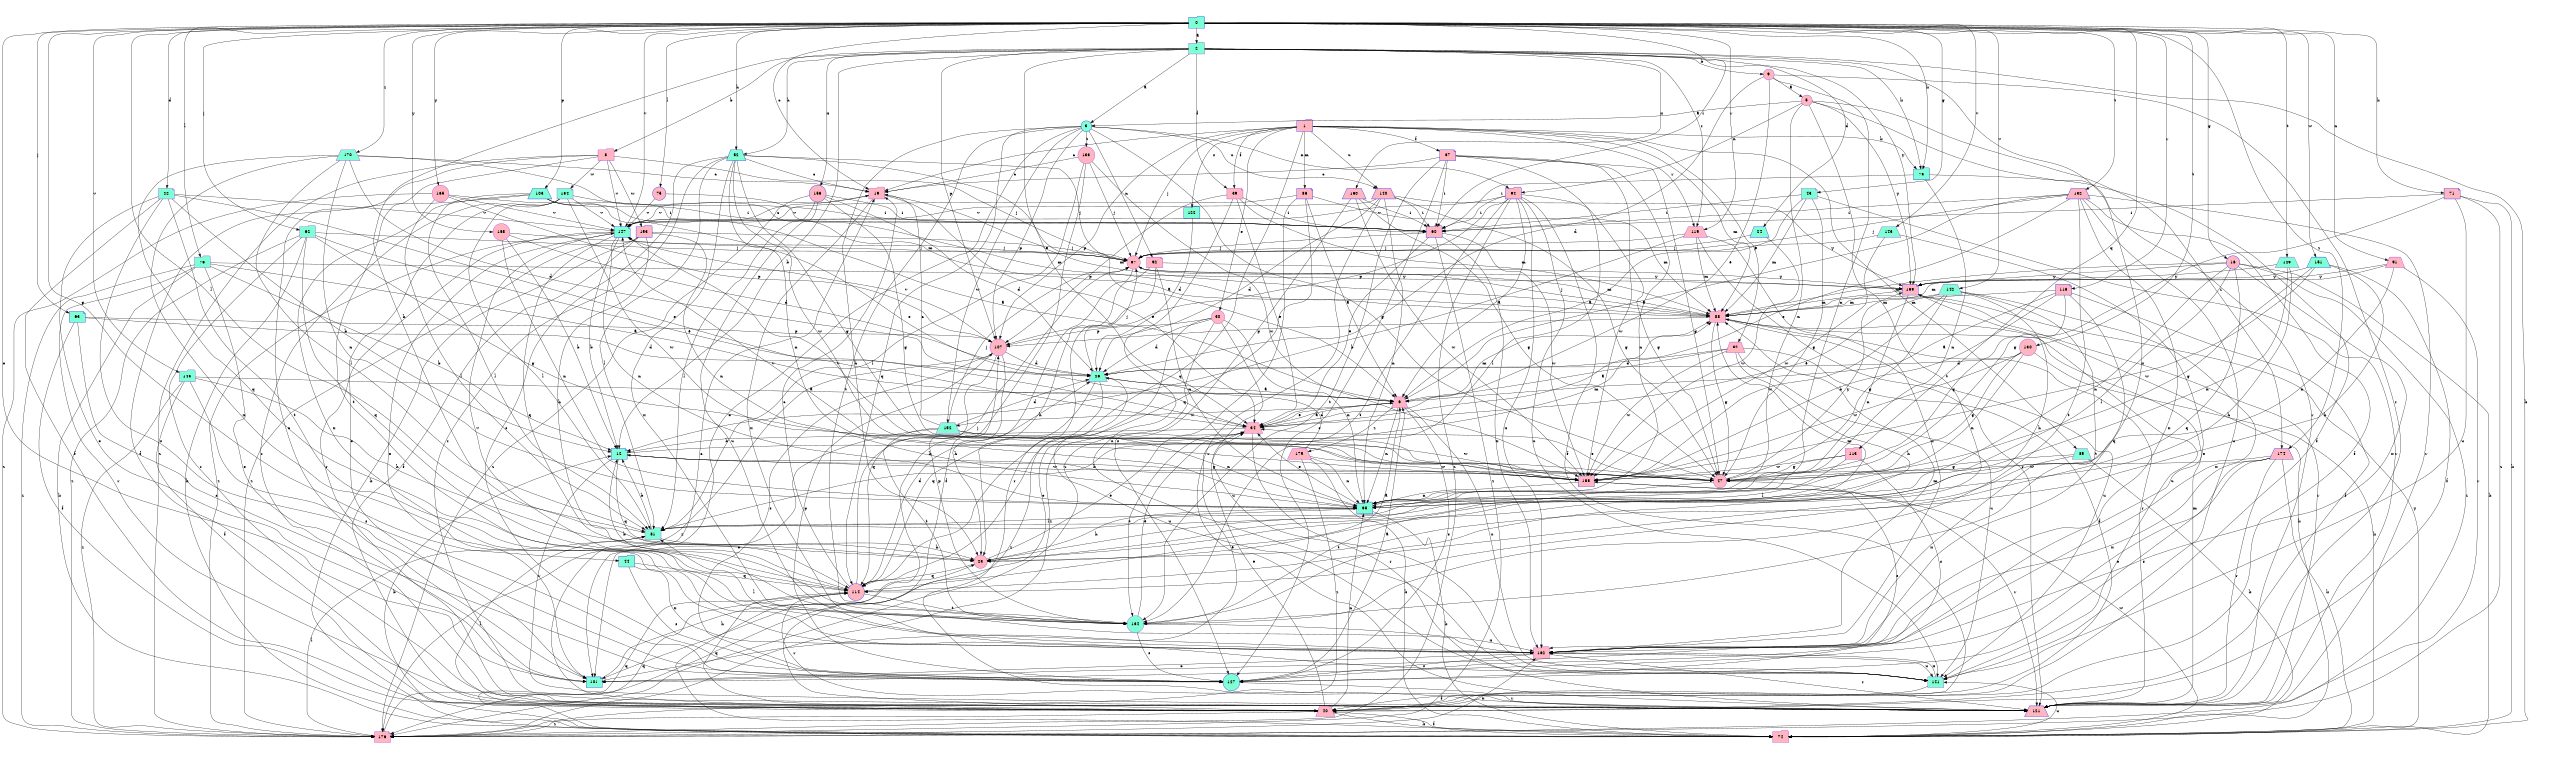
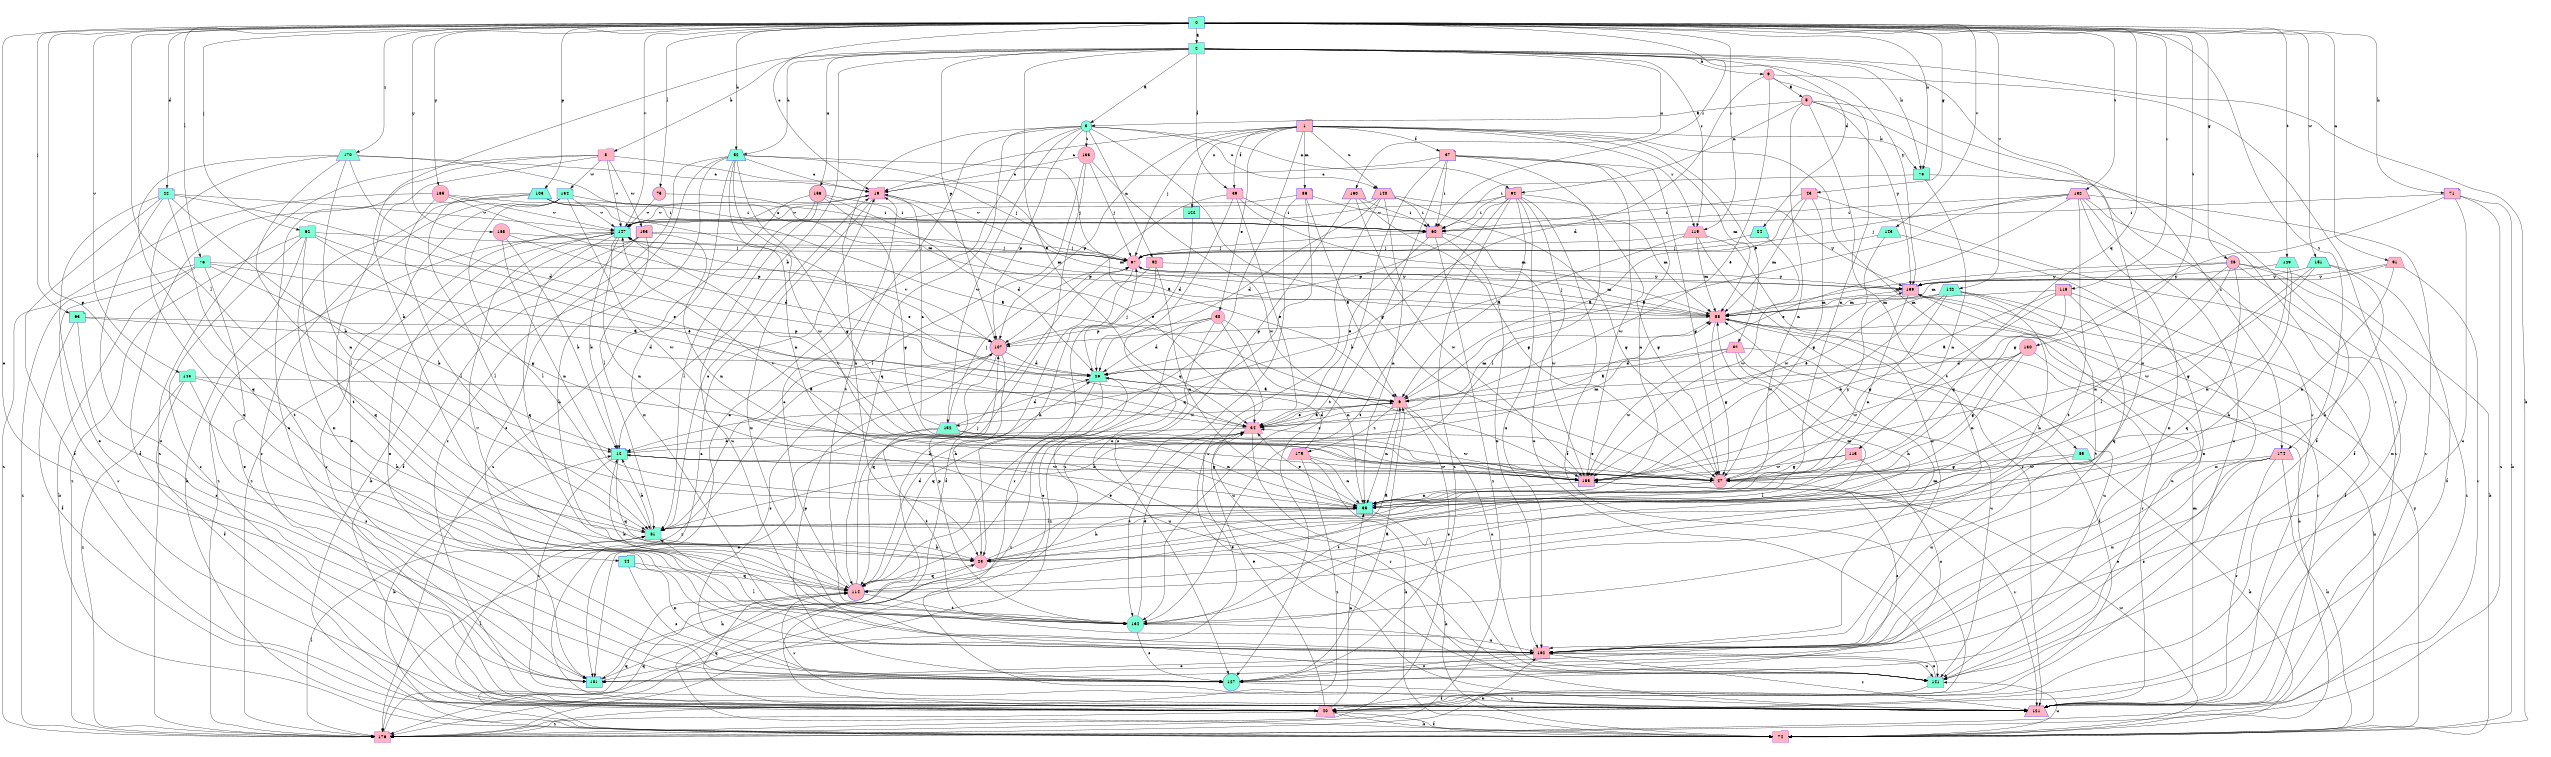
  strict digraph {
    node [color=purple fillcolor=lightpink shape=trapezium style=filled]
    0 [color=blue fillcolor=aquamarine shape=folder]
    2 [fillcolor=aquamarine shape=folder]
    19 [shape=folder]
    22 [fillcolor=aquamarine shape=note]
-   43 [fillcolor=aquamarine shape=note]
+   43 [shape=note]
    44 [color=blue fillcolor=aquamarine shape=folder]
-   46 [color=blue shape=circle label=16]
+   46 [color=blue shape=circle]
    52 [color=blue fillcolor=aquamarine]
    60 [color=blue shape=folder]
    62 [fillcolor=aquamarine shape=folder]
    63 [color=blue fillcolor=aquamarine shape=note]
    71 [color=blue shape=note]
    73 [color=blue fillcolor=aquamarine shape=folder]
    75 [color=blue shape=circle]
    76 [fillcolor=aquamarine shape=folder]
    81 [fillcolor=aquamarine shape=folder]
    91
    101 [color=blue fillcolor=aquamarine shape=note]
    103 [color=blue fillcolor=aquamarine]
    113 [shape=folder]
    116 [color=blue shape=note]
    119
    129 [fillcolor=aquamarine]
    130 [shape=circle]
    132 [color=blue]
    142 [fillcolor=aquamarine]
    143 [fillcolor=aquamarine]
    145 [fillcolor=aquamarine shape=folder]
    147 [color=blue fillcolor=aquamarine shape=note]
    151 [color=blue fillcolor=aquamarine]
    165 [shape=circle]
    168 [shape=circle]
    170 [fillcolor=aquamarine]
    174 [color=blue]
    39 [shape=note]
-   107 [shape=circle]
+   107 [color=blue shape=circle]
    3 [color=blue fillcolor=aquamarine shape=circle]
    8 [shape=folder]
    9 [shape=circle]
    12 [color=blue fillcolor=aquamarine shape=note]
    24 [color=blue fillcolor=aquamarine]
    34
    n43 [label=23 shape=circle]
    74 [shape=folder]
    156 [color=blue shape=circle]
    160 [color=blue]
    162 [shape=folder]
    169 [color=blue shape=note]
    88 [shape=folder]
    134 [fillcolor=aquamarine shape=circle]
    127 [color=blue fillcolor=aquamarine shape=circle]
    40
    47 [shape=circle]
    121 [color=blue]
    6
    114 [color=blue shape=circle]
    95 [color=blue fillcolor=aquamarine shape=folder]
    176 [shape=note]
    67 [shape=circle]
    155 [color=blue shape=folder]
    26 [fillcolor=aquamarine]
    141 [fillcolor=aquamarine shape=note]
    1 [color=blue shape=folder]
    30 [shape=circle]
    32
    37 [color=blue shape=note]
    85 [fillcolor=aquamarine]
    86 [color=blue shape=note]
    122 [color=blue fillcolor=aquamarine shape=folder]
    140 [color=blue]
    92 [shape=note]
    94 [color=blue shape=folder]
    133 [shape=circle]
    152 [fillcolor=aquamarine]
    153 [color=blue shape=folder]
    154 [fillcolor=aquamarine shape=note]
-   5 [shape=circle]
+   5 [color=blue shape=circle]
    175
    0 -> 2 [label=a]
    0 -> 19 [label=c]
    0 -> 22 [label=d]
    0 -> 43 [label=g]
    0 -> 44 [label=g]
    0 -> 46 [label=g]
    0 -> 52 [label=h]
    0 -> 60 [label=i]
    0 -> 62 [label=j]
    0 -> 63 [label=j]
    0 -> 71 [label=k]
    0 -> 73 [label=k]
    0 -> 75 [label=l]
    0 -> 76 [label=l]
    0 -> 81 [label=l]
    0 -> 91 [label=n]
    0 -> 101 [label=o]
    0 -> 103 [label=p]
    0 -> 113 [label=q]
    0 -> 116 [label=r]
    0 -> 119 [label=r]
    0 -> 129 [label=t]
    0 -> 130 [label=t]
    0 -> 132 [label=t]
    0 -> 142 [label=v]
    0 -> 143 [label=v]
    0 -> 145 [label=v]
    0 -> 147 [label=v]
    0 -> 151 [label=w]
    0 -> 165 [label=y]
    0 -> 168 [label=y]
    0 -> 170 [label=z]
    0 -> 174 [label=z]
    2 -> 52 [label=h]
    2 -> 73 [label=k]
    2 -> 119 [label=r]
    2 -> 39 [label=f]
    2 -> 107 [label=p]
    2 -> 3 [label=a]
    2 -> 8 [label=b]
    2 -> 9 [label=b]
    2 -> 12 [label=b]
    2 -> 24 [label=d]
    2 -> 34 [label=e]
    2 -> n43 [label=h]
    2 -> 74 [label=k]
    2 -> 156 [label=x]
    2 -> 160 [label=x]
    2 -> 162 [label=x]
    2 -> 169 [label=y]
    19 -> 147 [label=v]
    19 -> 34 [label=e]
    19 -> 162 [label=x]
    19 -> 88 [label=m]
    22 -> 101 [label=o]
    22 -> 147 [label=v]
    22 -> 12 [label=b]
    22 -> 34 [label=e]
    22 -> 134 [label=t]
    22 -> 127 [label=s]
    22 -> 40 [label=f]
    43 -> 60 [label=i]
    43 -> 88 [label=m]
    43 -> 47 [label=g]
    43 -> 121 [label=r]
    43 -> 6 [label=a]
    44 -> 162 [label=x]
    44 -> 127 [label=s]
    44 -> 114 [label=q]
    46 -> 81 [label=l]
    46 -> 74 [label=k]
    46 -> 162 [label=x]
    46 -> 169 [label=y]
    46 -> 88 [label=m]
    46 -> 114 [label=q]
    46 -> 95 [label=n]
    46 -> 176 [label=z]
    52 -> 19 [label=c]
    52 -> 81 [label=l]
    52 -> 162 [label=x]
    52 -> 127 [label=s]
    52 -> 47 [label=g]
    52 -> 121 [label=r]
    52 -> 6 [label=a]
    52 -> 95 [label=n]
    52 -> 67 [label=j]
    52 -> 155 [label=w]
    60 -> 34 [label=e]
    60 -> 162 [label=x]
    60 -> 176 [label=z]
    60 -> 67 [label=j]
    60 -> 155 [label=w]
    62 -> 34 [label=e]
    62 -> 74 [label=k]
    62 -> 47 [label=g]
    62 -> 121 [label=r]
    62 -> 114 [label=q]
    62 -> 176 [label=z]
    62 -> 67 [label=j]
    63 -> 107 [label=p]
    63 -> 127 [label=s]
    63 -> 40 [label=f]
    63 -> 26 [label=d]
    71 -> 60 [label=i]
    71 -> 74 [label=k]
    71 -> 47 [label=g]
    71 -> 176 [label=z]
    71 -> 141 [label=u]
    73 -> 60 [label=i]
    73 -> 40 [label=f]
    73 -> 95 [label=n]
    75 -> 147 [label=v]
    75 -> 88 [label=m]
    76 -> 101 [label=o]
    76 -> 12 [label=b]
    76 -> 74 [label=k]
    76 -> 169 [label=y]
    76 -> 121 [label=r]
    76 -> 6 [label=a]
    76 -> 176 [label=z]
+   81 -> 19 [label=c]
    81 -> 12 [label=b]
    81 -> n43 [label=h]
    91 -> 169 [label=y]
    91 -> 88 [label=m]
    91 -> 121 [label=r]
    91 -> 95 [label=n]
    101 -> 34 [label=e]
    101 -> n43 [label=h]
    103 -> 60 [label=i]
    103 -> 81 [label=l]
    103 -> 34 [label=e]
    103 -> 162 [label=x]
    103 -> 40 [label=f]
    103 -> 6 [label=a]
    113 -> 81 [label=l]
    113 -> 127 [label=s]
    113 -> 47 [label=g]
    113 -> 155 [label=w]
    116 -> 88 [label=m]
    116 -> 40 [label=f]
    116 -> 47 [label=g]
    116 -> 6 [label=a]
    116 -> 114 [label=q]
    116 -> 155 [label=b]
    119 -> 12 [label=b]
    119 -> 162 [label=x]
    119 -> 88 [label=m]
    119 -> 121 [label=r]
    119 -> 67 [label=j]
    129 -> n43 [label=h]
    129 -> 169 [label=y]
    129 -> 95 [label=n]
    130 -> 74 [label=k]
    130 -> 47 [label=g]
    130 -> 95 [label=n]
    130 -> 155 [label=w]
    130 -> 26 [label=d]
    132 -> 60 [label=i]
    132 -> 34 [label=e]
    132 -> 162 [label=x]
    132 -> 134 [label=t]
    132 -> 40 [label=f]
    132 -> 121 [label=r]
    132 -> 6 [label=a]
    132 -> 67 [label=j]
    132 -> 141 [label=u]
    142 -> 34 [label=e]
    142 -> n43 [label=h]
    142 -> 162 [label=x]
    142 -> 88 [label=m]
    142 -> 134 [label=t]
    142 -> 47 [label=g]
    142 -> 155 [label=w]
    143 -> 101 [label=o]
    143 -> 67 [label=j]
    143 -> 155 [label=w]
    145 -> n43 [label=h]
    145 -> 127 [label=s]
    145 -> 40 [label=f]
    145 -> 6 [label=a]
    145 -> 176 [label=z]
    147 -> 19 [label=c]
    147 -> 101 [label=o]
    147 -> 12 [label=b]
    147 -> 121 [label=r]
    147 -> 114 [label=q]
    147 -> 95 [label=n]
    147 -> 176 [label=z]
    147 -> 67 [label=j]
    151 -> n43 [label=h]
    151 -> 169 [label=y]
    151 -> 40 [label=f]
    151 -> 47 [label=g]
    151 -> 155 [label=w]
    165 -> 60 [label=i]
    165 -> 81 [label=l]
    165 -> 147 [label=v]
    165 -> 107 [label=p]
    165 -> 176 [label=z]
    168 -> 12 [label=b]
    168 -> 95 [label=n]
    168 -> 67 [label=j]
    168 -> 26 [label=d]
    170 -> 19 [label=c]
    170 -> 81 [label=l]
    170 -> 162 [label=x]
    170 -> 88 [label=m]
    170 -> 114 [label=q]
    170 -> 95 [label=n]
    170 -> 26 [label=d]
    174 -> 101 [label=o]
    174 -> 74 [label=k]
    174 -> 162 [label=x]
    174 -> 127 [label=s]
    174 -> 121 [label=r]
    174 -> 155 [label=w]
    39 -> 60 [label=i]
    39 -> 107 [label=p]
    39 -> 34 [label=e]
    39 -> 88 [label=m]
    39 -> 141 [label=u]
    107 -> 147 [label=v]
    107 -> n43 [label=h]
    107 -> 127 [label=s]
    107 -> 114 [label=q]
    107 -> 176 [label=z]
    107 -> 26 [label=d]
    3 -> 101 [label=o]
    3 -> 107 [label=p]
    3 -> n43 [label=h]
    3 -> 134 [label=t]
    3 -> 47 [label=g]
    3 -> 114 [label=q]
    3 -> 140 [label=u]
    3 -> 92 [label=n]
    3 -> 94 [label=n]
    3 -> 133 [label=t]
    3 -> 152 [label=w]
    8 -> 101 [label=o]
    8 -> 147 [label=v]
    8 -> 134 [label=t]
    8 -> 176 [label=z]
    8 -> 67 [label=j]
    8 -> 153 [label=w]
    8 -> 154 [label=w]
    9 -> 34 [label=e]
    9 -> 121 [label=r]
    9 -> 95 [label=n]
    9 -> 26 [label=d]
    9 -> 5 [label=a]
    12 -> 88 [label=m]
    12 -> 47 [label=g]
    12 -> 121 [label=r]
    12 -> 114 [label=q]
    12 -> 155 [label=w]
    24 -> 67 [label=j]
    24 -> 155 [label=w]
    34 -> 12 [label=b]
    34 -> 134 [label=t]
    34 -> 121 [label=r]
    34 -> 6 [label=a]
    n43 -> 34 [label=e]
    n43 -> 88 [label=m]
    n43 -> 114 [label=q]
    74 -> 12 [label=b]
    74 -> 169 [label=y]
    74 -> 40 [label=f]
    74 -> 114 [label=q]
    74 -> 155 [label=w]
    74 -> 141 [label=u]
    156 -> 60 [label=i]
    156 -> 81 [label=l]
    156 -> 47 [label=g]
    156 -> 176 [label=z]
    156 -> 26 [label=d]
    156 -> 141 [label=u]
    160 -> 60 [label=i]
    160 -> 47 [label=g]
    160 -> 176 [label=z]
    160 -> 155 [label=w]
    162 -> 81 [label=l]
    162 -> 101 [label=o]
    162 -> 88 [label=m]
    162 -> 127 [label=s]
    162 -> 121 [label=r]
    162 -> 141 [label=u]
    169 -> 88 [label=m]
    169 -> 121 [label=r]
    169 -> 95 [label=n]
    169 -> 141 [label=u]
    88 -> 107 [label=p]
    88 -> 74 [label=k]
    88 -> 47 [label=g]
    88 -> 121 [label=r]
    88 -> 67 [label=j]
    88 -> 141 [label=u]
    134 -> 147 [label=v]
    134 -> 107 [label=p]
    134 -> 12 [label=b]
    134 -> 34 [label=e]
    134 -> 162 [label=x]
    134 -> 127 [label=s]
    127 -> 107 [label=p]
    127 -> 121 [label=r]
    127 -> 6 [label=a]
    40 -> 19 [label=c]
    40 -> 81 [label=l]
    40 -> 34 [label=e]
    40 -> 74 [label=k]
    40 -> 114 [label=q]
    40 -> 95 [label=n]
    40 -> 176 [label=z]
    47 -> 147 [label=v]
    47 -> 34 [label=e]
    47 -> 169 [label=y]
    47 -> 134 [label=t]
    47 -> 121 [label=r]
    121 -> 88 [label=m]
    6 -> 34 [label=e]
    6 -> 88 [label=m]
    6 -> 127 [label=s]
    6 -> 95 [label=n]
    6 -> 141 [label=u]
    6 -> 152 [label=w]
    6 -> 175 [label=z]
    114 -> 19 [label=c]
    114 -> 134 [label=t]
    114 -> 121 [label=r]
    114 -> 6 [label=a]
    114 -> 67 [label=j]
    114 -> 26 [label=d]
    95 -> 81 [label=l]
    95 -> 34 [label=e]
    95 -> n43 [label=h]
    95 -> 74 [label=k]
    176 -> 81 [label=l]
    176 -> 162 [label=x]
    176 -> 114 [label=q]
    67 -> 169 [label=y]
    67 -> 88 [label=m]
    67 -> 40 [label=f]
    155 -> 147 [label=v]
    155 -> 12 [label=b]
    155 -> 127 [label=s]
    155 -> 95 [label=n]
    26 -> 6 [label=a]
    26 -> 114 [label=q]
    26 -> 176 [label=z]
    26 -> 67 [label=j]
    26 -> 141 [label=u]
    141 -> 162 [label=x]
    141 -> 40 [label=f]
    1 -> 19 [label=c]
    1 -> 73 [label=k]
    1 -> 119 [label=r]
    1 -> 39 [label=f]
    1 -> 107 [label=p]
    1 -> 88 [label=m]
    1 -> 114 [label=q]
    1 -> 67 [label=j]
    1 -> 30 [label=e]
    1 -> 32 [label=e]
    1 -> 37 [label=f]
    1 -> 85 [label=m]
    1 -> 86 [label=m]
    1 -> 122 [label=s]
    1 -> 140 [label=u]
    30 -> 101 [label=o]
    30 -> 107 [label=p]
    30 -> 95 [label=n]
    30 -> 176 [label=z]
    30 -> 26 [label=d]
    30 -> 141 [label=u]
    32 -> n43 [label=h]
    32 -> 40 [label=f]
    32 -> 6 [label=a]
    32 -> 155 [label=w]
    32 -> 26 [label=d]
    32 -> 141 [label=u]
    37 -> 19 [label=c]
    37 -> 60 [label=i]
    37 -> 81 [label=l]
    37 -> 134 [label=t]
    37 -> 127 [label=s]
    37 -> 47 [label=g]
    37 -> 95 [label=n]
    37 -> 155 [label=w]
    85 -> 74 [label=k]
    85 -> 162 [label=x]
    85 -> 47 [label=g]
    86 -> 147 [label=v]
    86 -> 88 [label=m]
    86 -> 127 [label=s]
    86 -> 6 [label=a]
    86 -> 114 [label=q]
    122 -> 26 [label=d]
    140 -> 60 [label=i]
    140 -> 147 [label=v]
    140 -> 169 [label=y]
    140 -> 47 [label=g]
    140 -> 121 [label=r]
    140 -> 95 [label=n]
    140 -> 26 [label=d]
    92 -> n43 [label=h]
    92 -> 169 [label=y]
    92 -> 121 [label=r]
    92 -> 95 [label=n]
    94 -> 60 [label=i]
    94 -> 147 [label=v]
    94 -> 107 [label=p]
    94 -> 162 [label=x]
    94 -> 134 [label=t]
    94 -> 40 [label=f]
    94 -> 47 [label=g]
    94 -> 6 [label=a]
    94 -> 176 [label=z]
    94 -> 141 [label=u]
    133 -> 19 [label=c]
    133 -> 81 [label=l]
    133 -> 74 [label=k]
    133 -> 67 [label=j]
    133 -> 155 [label=w]
    152 -> 19 [label=c]
    152 -> 101 [label=o]
    152 -> 134 [label=t]
    152 -> 95 [label=n]
    152 -> 67 [label=j]
    152 -> 155 [label=w]
    152 -> 26 [label=d]
    153 -> n43 [label=h]
    153 -> 74 [label=k]
    153 -> 40 [label=f]
    153 -> 95 [label=n]
    153 -> 176 [label=z]
    153 -> 67 [label=j]
    154 -> 60 [label=i]
    154 -> 81 [label=l]
    154 -> 101 [label=o]
    154 -> 147 [label=v]
    154 -> 121 [label=r]
    154 -> 155 [label=w]
    5 -> 174 [label=z]
    5 -> 3 [label=a]
    5 -> 169 [label=y]
    5 -> 134 [label=t]
    5 -> 121 [label=r]
    5 -> 95 [label=n]
    5 -> 94 [label=n]
    175 -> 74 [label=k]
    175 -> 95 [label=n]
    175 -> 176 [label=z]
    175 -> 155 [label=w]
    175 -> 26 [label=d]
  }
